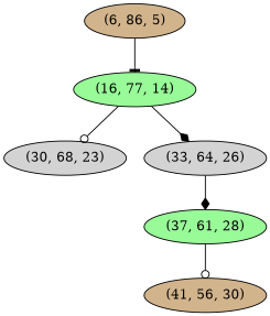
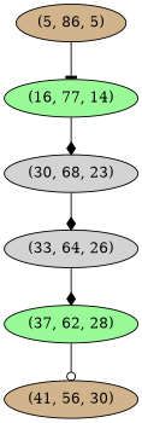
  digraph {
    node [fillcolor=tan style=filled]
    edge [arrowhead=odot]
-   "(6, 86, 5)"
+   "(6, 86, 5)" [label="(5, 86, 5)"]
    "(16, 77, 14)" [fillcolor=palegreen]
    "(30, 68, 23)" [fillcolor=lightgrey]
    "(33, 64, 26)" [fillcolor=lightgrey]
-   "(37, 61, 28)" [fillcolor=palegreen]
+   "(37, 61, 28)" [fillcolor=palegreen label="(37, 62, 28)"]
    "(41, 56, 30)"
    "(6, 86, 5)" -> "(16, 77, 14)" [arrowhead=tee]
-   "(16, 77, 14)" -> "(30, 68, 23)"
-   "(16, 77, 14)" -> "(33, 64, 26)" [arrowhead=diamond]
+   "(16, 77, 14)" -> "(30, 68, 23)" [arrowhead=diamond]
+   "(30, 68, 23)" -> "(33, 64, 26)" [arrowhead=diamond]
    "(33, 64, 26)" -> "(37, 61, 28)" [arrowhead=diamond]
    "(37, 61, 28)" -> "(41, 56, 30)"
  }
